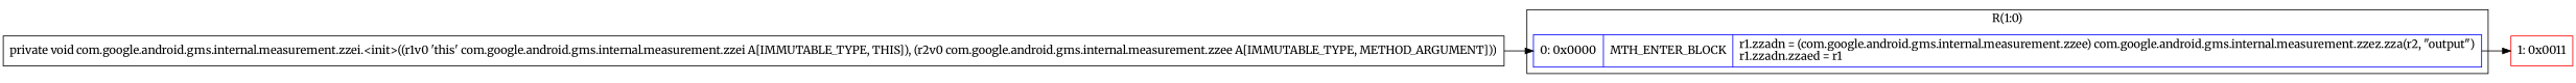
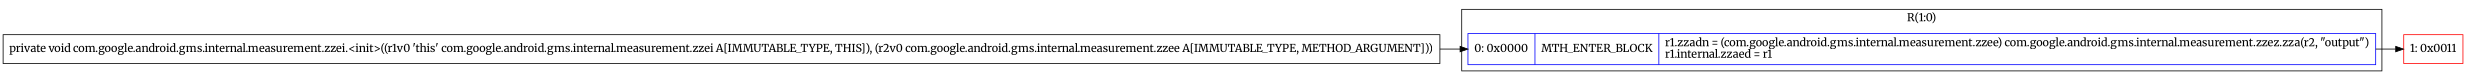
  digraph {
    rankdir=LR
    fontname=Merriweather
    node [shape=record fontname=Merriweather]
    edge [fontname=Merriweather]
-   n1 [color=blue label="{0\:\ 0x0000|MTH_ENTER_BLOCK\l|r1.zzadn = (com.google.android.gms.internal.measurement.zzee) com.google.android.gms.internal.measurement.zzez.zza(r2, \"output\")\lr1.zzadn.zzaed = r1\l}"]
+   n1 [color=blue label="{0\:\ 0x0000|MTH_ENTER_BLOCK\l|r1.zzadn = (com.google.android.gms.internal.measurement.zzee) com.google.android.gms.internal.measurement.zzez.zza(r2, \"output\")\lr1.internal.zzaed = r1\l}"]
    n2 [color=red label="{1\:\ 0x0011}"]
    n3 [label="{private void com.google.android.gms.internal.measurement.zzei.\<init\>((r1v0 'this' com.google.android.gms.internal.measurement.zzei A[IMMUTABLE_TYPE, THIS]), (r2v0 com.google.android.gms.internal.measurement.zzee A[IMMUTABLE_TYPE, METHOD_ARGUMENT])) }"]
    subgraph cluster_1 {
      label="R(1:0)"
      n1
    }
    n1 -> n2
    n3 -> n1
  }
